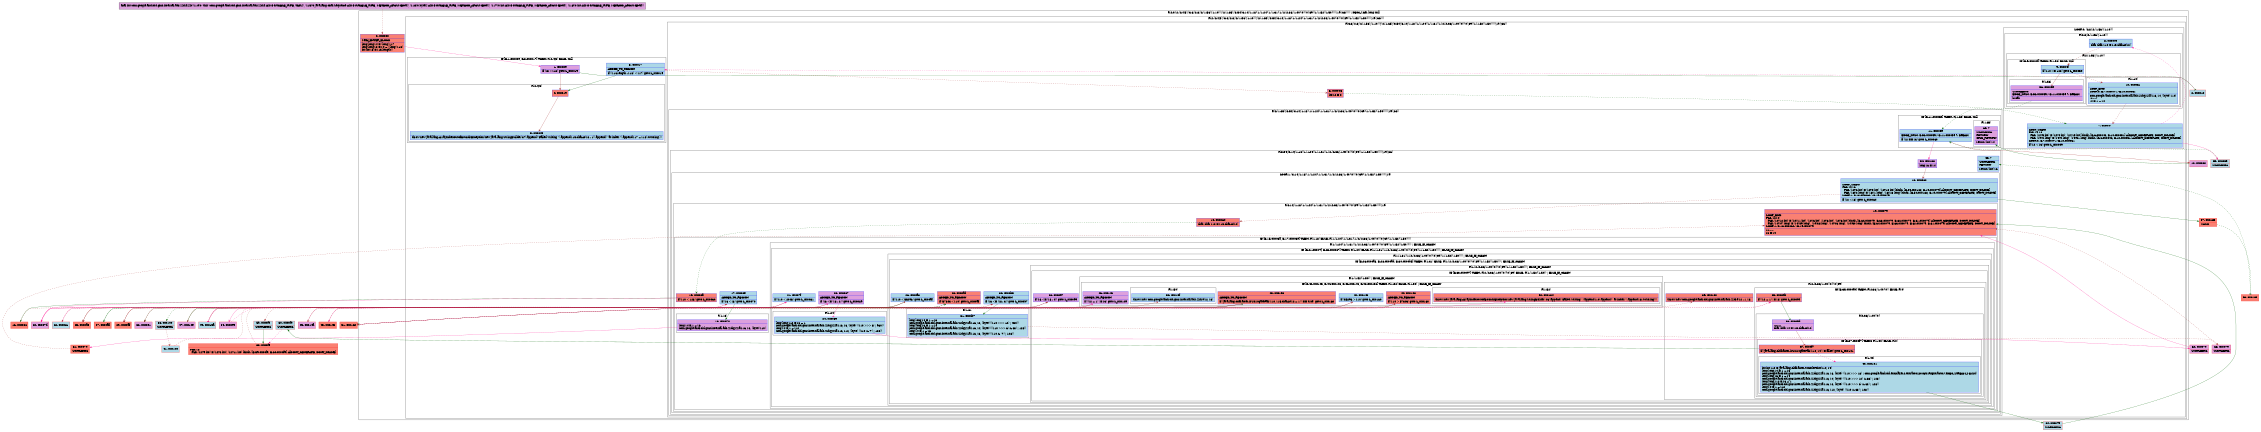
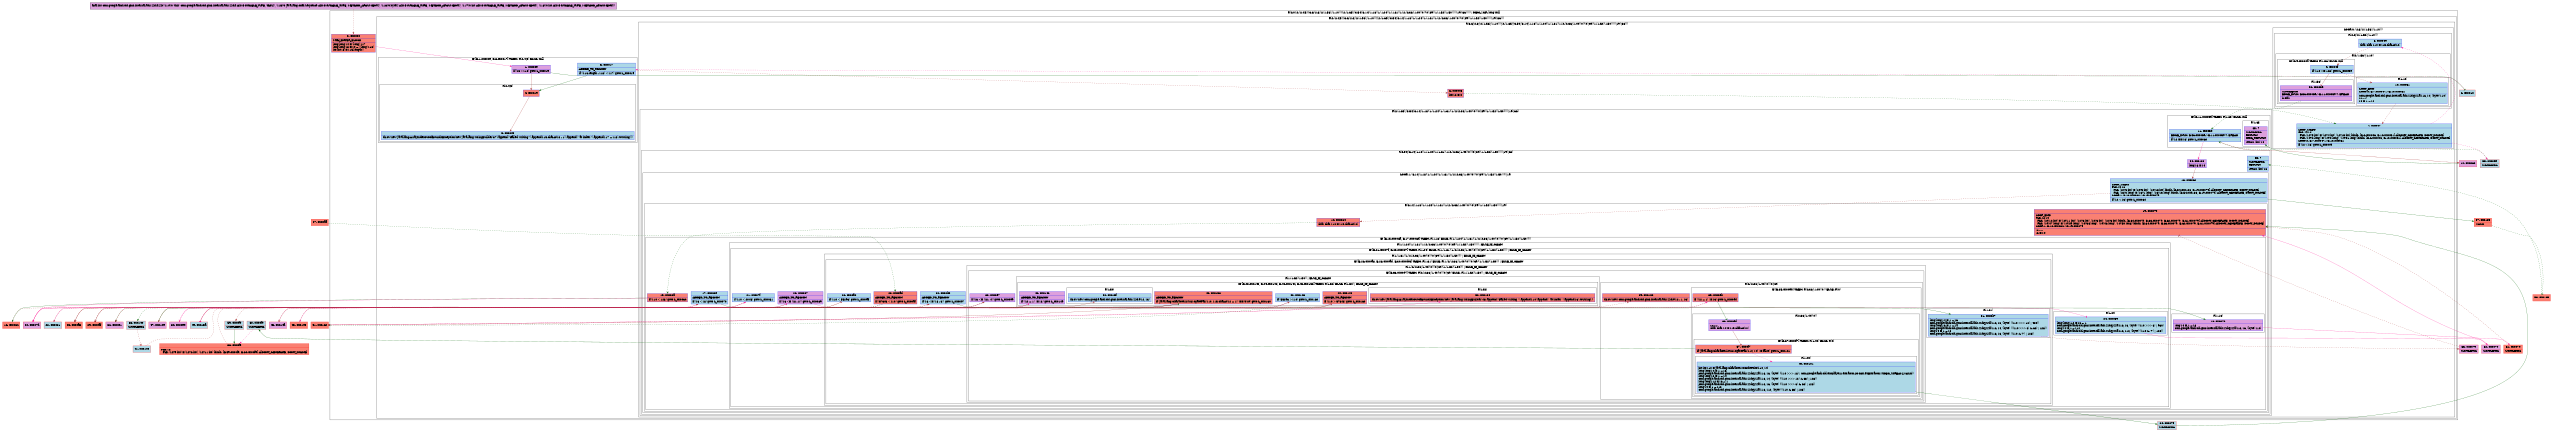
  digraph {
    node [color=blue fillcolor=lightblue shape=record style=filled]
    edge [arrowhead=normal color=brown style=dashed]
    n1 [fillcolor=salmon label="{4\:\ 0x0019}"]
    n2 [label="{5\:\ 0x0045|throw new java.lang.ArrayIndexOutOfBoundsException(new java.lang.StringBuilder(37).append(\"Failed writing \").append(r15.charAt(r3 \- 1)).append(\" at index \").append(r17 + r18).toString())\l}"]
    n3 [fillcolor=plum label="{1\:\ 0x000e|if (r3 \> r18) goto L_0x0019\l}"]
    n4 [label="{3\:\ 0x0017|ADDED_TO_REGION\l|if ((r16.length \- r18) \< r17) goto L_0x0019\l}"]
    n5 [fillcolor=plum label="{56\:\ 0x005e|SYNTHETIC\lEDGE_INSN: B:56:0x005e\-\>B:11:0x005e ?: BREAK  \l|break\l}"]
    n6 [label="{9\:\ 0x004f|if (r10 \>= 128) goto L_0x005e\l}"]
    n7 [label="{10\:\ 0x0051|LOOP_END\lLOOP:0: B:7:0x0047\-\>B:10:0x0051\l|com.google.android.gms.internal.ads.zzdqy.zza(r16, r4, (byte) r10)\lr2++\lr4 = 1 + r4\l}"]
    n8 [label="{8\:\ 0x0049|char char r10 = r15.charAt(r2)\l}"]
    n9 [label="{7\:\ 0x0047|LOOP_START\lPHI: r2 r4 \l  PHI: (r2v5 int) = (r2v4 int), (r2v15 int) binds: [B:6:0x0046, B:10:0x0051] A[DONT_GENERATE, DONT_INLINE]\l  PHI: (r4v2 long) = (r4v0 long), (r4v51 long) binds: [B:6:0x0046, B:10:0x0051] A[DONT_GENERATE, DONT_INLINE]\lLOOP:0: B:7:0x0047\-\>B:10:0x0051\l|if (r2 \< r3) goto L_0x0049\l}"]
    n10 [fillcolor=plum label="{65\:\ ?|SYNTHETIC\lRETURN\lORIG_RETURN\l|return (int) r4\l}"]
    n11 [label="{11\:\ 0x005e|EDGE_INSN: B:56:0x005e\-\>B:11:0x005e ?: BREAK  \l|if (r2 == r3) goto L_0x0060\l}"]
    n12 [fillcolor=plum label="{18\:\ 0x0070|long r4 = 1 + r6\lcom.google.android.gms.internal.ads.zzdqy.zza(r16, r6, (byte) r10)\l}"]
    n13 [label="{24\:\ 0x0089|long long r12 = r6 + 1\lcom.google.android.gms.internal.ads.zzdqy.zza(r16, r6, (byte) ((r10 \>\>\> 6) \| 960))\llong r4 = 1 + r12\lcom.google.android.gms.internal.ads.zzdqy.zza(r16, r12, (byte) ((r10 & '?') \| 128))\l}"]
    n14 [label="{31\:\ 0x00b7|long long r4 = 1 + r6\lcom.google.android.gms.internal.ads.zzdqy.zza(r16, r6, (byte) ((r10 \>\>\> 12) \| 480))\llong long r6 = 1 + r4\lcom.google.android.gms.internal.ads.zzdqy.zza(r16, r4, (byte) (((r10 \>\>\> 6) & 63) \| 128))\llong r4 = 1 + r6\lcom.google.android.gms.internal.ads.zzdqy.zza(r16, r6, (byte) ((r10 & '?') \| 128))\l}"]
    n15 [label="{40\:\ 0x0101|int int r10 = java.lang.Character.toCodePoint(r10, r4)\llong long r4 = 1 + r6\lcom.google.android.gms.internal.ads.zzdqy.zza(r16, r6, (byte) ((r10 \>\>\> 18) \| com.google.android.exoplayer2.extractor.p046ts.PsExtractor.VIDEO_STREAM_MASK))\llong long r6 = 1 + r4\lcom.google.android.gms.internal.ads.zzdqy.zza(r16, r4, (byte) (((r10 \>\>\> 12) & 63) \| 128))\llong long r12 = r6 + 1\lcom.google.android.gms.internal.ads.zzdqy.zza(r16, r6, (byte) (((r10 \>\>\> 6) & 63) \| 128))\llong r4 = 1 + r12\lcom.google.android.gms.internal.ads.zzdqy.zza(r16, r12, (byte) ((r10 & 63) \| 128))\l}"]
    n16 [fillcolor=salmon label="{37\:\ 0x00f7|if (java.lang.Character.isSurrogatePair(r10, r4) != false) goto L_0x0101\l}"]
    n17 [fillcolor=plum label="{36\:\ 0x00ed|r2++\lchar char r4 = r15.charAt(r2)\l}"]
    n18 [fillcolor=salmon label="{35\:\ 0x00eb|if ((r2 + 1) != r3) goto L_0x00ed\l}"]
    n19 [fillcolor=salmon label="{39\:\ 0x0100|throw new com.google.android.gms.internal.ads.zzdre(r2 \- 1, r3)\l}"]
    n20 [fillcolor=salmon label="{52\:\ 0x0184|throw new java.lang.ArrayIndexOutOfBoundsException(new java.lang.StringBuilder(46).append(\"Failed writing \").append(r10).append(\" at index \").append(r6).toString())\l}"]
    n21 [label="{50\:\ 0x015f|throw new com.google.android.gms.internal.ads.zzdre(r2, r3)\l}"]
    n22 [label="{42\:\ 0x0143|if (55296 \> r10) goto L_0x0160\l}"]
    n23 [fillcolor=salmon label="{44\:\ 0x0148|ADDED_TO_REGION\l|if (r10 \> 57343) goto L_0x0160\l}"]
    n24 [fillcolor=plum label="{46\:\ 0x014c|ADDED_TO_REGION\l|if ((r2 + 1) != r3) goto L_0x014e\l}"]
    n25 [fillcolor=salmon label="{48\:\ 0x0158|ADDED_TO_REGION\l|if (java.lang.Character.isSurrogatePair(r10, r15.charAt(r2 + 1)) == true) goto L_0x0160\l}"]
    n26 [fillcolor=plum label="{33\:\ 0x00e7|if (r6 \<= (r8 \- 4)) goto L_0x00e9\l}"]
    n27 [label="{26\:\ 0x00a8|if (r10 \< 55296) goto L_0x00af\l}"]
    n28 [fillcolor=salmon label="{28\:\ 0x00ad|ADDED_TO_REGION\l|if (57343 \< r10) goto L_0x00af\l}"]
    n29 [label="{30\:\ 0x00b5|ADDED_TO_REGION\l|if (r6 \<= (r8 \- 3)) goto L_0x00b7\l}"]
    n30 [label="{21\:\ 0x007f|if (r10 \< 2048) goto L_0x0081\l}"]
    n31 [fillcolor=plum label="{23\:\ 0x0087|ADDED_TO_REGION\l|if (r6 \<= (r8 \- 2)) goto L_0x0089\l}"]
    n32 [fillcolor=salmon label="{15\:\ 0x006a|if (r10 \< 128) goto L_0x006c\l}"]
    n33 [label="{17\:\ 0x006e|ADDED_TO_REGION\l|if (r6 \< r8) goto L_0x0070\l}"]
    n34 [fillcolor=salmon label="{14\:\ 0x0064|char char r10 = r15.charAt(r2)\l}"]
    n35 [fillcolor=salmon label="{19\:\ 0x0079|LOOP_END\lPHI: r2 r4 \l  PHI: (r2v12 int) = (r2v11 int), (r2v6 int), (r2v6 int), (r2v6 int) binds: [B:64:0x0079, B:63:0x0079, B:62:0x0079, B:61:0x0079] A[DONT_GENERATE, DONT_INLINE]\l  PHI: (r4v47 long) = (r4v29 long), (r4v36 long), (r4v46 long), (r4v50 long) binds: [B:64:0x0079, B:63:0x0079, B:62:0x0079, B:61:0x0079] A[DONT_GENERATE, DONT_INLINE]\lLOOP:1: B:13:0x0062\-\>B:19:0x0079\l|r2++\lr6 = r4\l}"]
    n36 [label="{13\:\ 0x0062|LOOP_START\lPHI: r2 r6 \l  PHI: (r2v6 int) = (r2v5 int), (r2v13 int) binds: [B:54:0x0188, B:19:0x0079] A[DONT_GENERATE, DONT_INLINE]\l  PHI: (r6v2 long) = (r6v1 long), (r6v13 long) binds: [B:54:0x0188, B:19:0x0079] A[DONT_GENERATE, DONT_INLINE]\lLOOP:1: B:13:0x0062\-\>B:19:0x0079\l|if (r2 \< r3) goto L_0x0064\l}"]
    n37 [fillcolor=plum label="{54\:\ 0x0188|long r6 = r4\l}"]
    n38 [label="{66\:\ ?|SYNTHETIC\lRETURN\l|return (int) r6\l}"]
    n39 [fillcolor=salmon label="{6\:\ 0x0046|int r2 = 0\l}"]
    n40 [fillcolor=salmon label="{0\:\ 0x0000|MTH_ENTER_BLOCK\l|long long r4 = (long) r17\llong long r8 = r4 + ((long) r18)\lint int r3 = r15.length()\l}"]
    n41 [color=red label="{2\:\ 0x0010}"]
    n42 [color=red label="{55\:\ 0x005e|SYNTHETIC\l}"]
    n43 [color=red fillcolor=plum label="{12\:\ 0x0060}"]
    n44 [color=red fillcolor=salmon label="{61\:\ 0x0079|SYNTHETIC\l}"]
    n45 [color=red fillcolor=plum label="{62\:\ 0x0079|SYNTHETIC\l}"]
    n46 [color=red fillcolor=plum label="{63\:\ 0x0079|SYNTHETIC\l}"]
    n47 [color=red label="{64\:\ 0x0079|SYNTHETIC\l}"]
    n48 [color=red label="{60\:\ 0x00f9|SYNTHETIC\l}"]
    n49 [color=red label="{59\:\ 0x00f9|SYNTHETIC\l}"]
    n50 [color=red fillcolor=salmon label="{43\:\ 0x0145}"]
    n51 [color=red fillcolor=salmon label="{51\:\ 0x0160}"]
    n52 [color=red fillcolor=plum label="{45\:\ 0x014a}"]
    n53 [color=red fillcolor=plum label="{47\:\ 0x014e}"]
    n54 [color=red label="{49\:\ 0x015a}"]
    n55 [color=red fillcolor=plum label="{34\:\ 0x00e9}"]
    n56 [color=red label="{58\:\ 0x0140|SYNTHETIC\l}"]
    n57 [color=red fillcolor=salmon label="{27\:\ 0x00aa}"]
    n58 [color=red fillcolor=salmon label="{29\:\ 0x00af}"]
    n59 [color=red fillcolor=plum label="{32\:\ 0x00e1}"]
    n60 [color=red label="{22\:\ 0x0081}"]
    n61 [color=red fillcolor=salmon label="{25\:\ 0x00a5}"]
    n62 [color=red fillcolor=salmon label="{16\:\ 0x006c}"]
    n63 [color=red fillcolor=plum label="{20\:\ 0x007d}"]
    n64 [color=red fillcolor=salmon label="{57\:\ 0x0185|MASK\l}"]
    n65 [color=red fillcolor=salmon label="{53\:\ 0x0185}"]
    n66 [color=red label="{41\:\ 0x0140}"]
    n67 [color=red fillcolor=salmon label="{38\:\ 0x00f9|PHI: r2 \l  PHI: (r2v9 int) = (r2v6 int), (r2v11 int) binds: [B:59:0x00f9, B:60:0x00f9] A[DONT_GENERATE, DONT_INLINE]\l}"]
    n68 [fillcolor=plum label="{final int com.google.android.gms.internal.ads.zzdrf.zzb((r14v0 'this' com.google.android.gms.internal.ads.zzdrf A[IMMUTABLE_TYPE, THIS]), (r15v0 java.lang.CharSequence A[IMMUTABLE_TYPE, METHOD_ARGUMENT]), (r16v0 byte[] A[IMMUTABLE_TYPE, METHOD_ARGUMENT]), (r17v0 int A[IMMUTABLE_TYPE, METHOD_ARGUMENT]), (r18v0 int A[IMMUTABLE_TYPE, METHOD_ARGUMENT])) }" color=""]
    subgraph cluster_1 {
      label="R(2:0|(2:(2:4|5)|(3:6|(2:8|(2:(1:56)|(1:10)))|(2:(1:65)|(3:54|(3:14|(1:18)(1:(1:24)(1:(1:31)(1:(2:(2:36|(1:40)(0))(0)|39)(1:(1:52)(1:50)))))|19)|66))))) | DECL_VAR: long null\l"
      n40
      subgraph cluster_2 {
        label="R(2:(2:4|5)|(3:6|(2:8|(2:(1:56)|(1:10)))|(2:(1:65)|(3:54|(3:14|(1:18)(1:(1:24)(1:(1:31)(1:(2:(2:36|(1:40)(0))(0)|39)(1:(1:52)(1:50)))))|19)|66))))"
        subgraph cluster_3 {
          label="IF [B:1:0x000e, B:3:0x0017] THEN: R(2:4|5) ELSE: null"
          n3
          n4
          subgraph cluster_4 {
            label="R(2:4|5)"
            n1
            n2
          }
        }
        subgraph cluster_5 {
          label="R(3:6|(2:8|(2:(1:56)|(1:10)))|(2:(1:65)|(3:54|(3:14|(1:18)(1:(1:24)(1:(1:31)(1:(2:(2:36|(1:40)(0))(0)|39)(1:(1:52)(1:50)))))|19)|66)))"
          n39
          subgraph cluster_6 {
            label="LOOP:0: (2:8|(2:(1:56)|(1:10)))"
            n9
            subgraph cluster_7 {
              label="R(2:8|(2:(1:56)|(1:10)))"
              n8
              subgraph cluster_8 {
                label="R(2:(1:56)|(1:10))"
                subgraph cluster_9 {
                  label="IF [B:9:0x004f] THEN: R(1:56) ELSE: null"
                  n6
                  subgraph cluster_10 {
                    label="R(1:56)"
                    n5
                  }
                }
                subgraph cluster_11 {
                  label="R(1:10)"
                  n7
                }
              }
            }
          }
          subgraph cluster_12 {
            label="R(2:(1:65)|(3:54|(3:14|(1:18)(1:(1:24)(1:(1:31)(1:(2:(2:36|(1:40)(0))(0)|39)(1:(1:52)(1:50)))))|19)|66))"
            subgraph cluster_13 {
              label="IF [B:11:0x005e] THEN: R(1:65) ELSE: null"
              n11
              subgraph cluster_14 {
                label="R(1:65)"
                n10
              }
            }
            subgraph cluster_15 {
              label="R(3:54|(3:14|(1:18)(1:(1:24)(1:(1:31)(1:(2:(2:36|(1:40)(0))(0)|39)(1:(1:52)(1:50)))))|19)|66)"
              n37
              n38
              subgraph cluster_16 {
                label="LOOP:1: (3:14|(1:18)(1:(1:24)(1:(1:31)(1:(2:(2:36|(1:40)(0))(0)|39)(1:(1:52)(1:50)))))|19)"
                n36
                subgraph cluster_17 {
                  label="R(3:14|(1:18)(1:(1:24)(1:(1:31)(1:(2:(2:36|(1:40)(0))(0)|39)(1:(1:52)(1:50)))))|19)"
                  n34
                  n35
                  subgraph cluster_18 {
                    label="IF [B:15:0x006a, B:17:0x006e] THEN: R(1:18) ELSE: R(1:(1:24)(1:(1:31)(1:(2:(2:36|(1:40)(0))(0)|39)(1:(1:52)(1:50)))))"
                    n32
                    n33
                    subgraph cluster_19 {
                      label="R(1:18)"
                      n12
                    }
                    subgraph cluster_20 {
                      label="R(1:(1:24)(1:(1:31)(1:(2:(2:36|(1:40)(0))(0)|39)(1:(1:52)(1:50))))) | ELSE_IF_CHAIN\l"
                      subgraph cluster_21 {
                        label="IF [B:21:0x007f, B:23:0x0087] THEN: R(1:24) ELSE: R(1:(1:31)(1:(2:(2:36|(1:40)(0))(0)|39)(1:(1:52)(1:50)))) | ELSE_IF_CHAIN\l"
                        n30
                        n31
                        subgraph cluster_22 {
                          label="R(1:24)"
                          n13
                        }
                        subgraph cluster_23 {
                          label="R(1:(1:31)(1:(2:(2:36|(1:40)(0))(0)|39)(1:(1:52)(1:50)))) | ELSE_IF_CHAIN\l"
                          subgraph cluster_24 {
                            label="IF [B:26:0x00a8, B:28:0x00ad, B:30:0x00b5] THEN: R(1:31) ELSE: R(1:(2:(2:36|(1:40)(0))(0)|39)(1:(1:52)(1:50))) | ELSE_IF_CHAIN\l"
                            n27
                            n28
                            n29
                            subgraph cluster_25 {
                              label="R(1:31)"
                              n14
                            }
                            subgraph cluster_26 {
                              label="R(1:(2:(2:36|(1:40)(0))(0)|39)(1:(1:52)(1:50))) | ELSE_IF_CHAIN\l"
                              subgraph cluster_27 {
                                label="IF [B:33:0x00e7] THEN: R(2:(2:36|(1:40)(0))(0)|39) ELSE: R(1:(1:52)(1:50)) | ELSE_IF_CHAIN\l"
                                n26
                                subgraph cluster_28 {
                                  label="R(2:(2:36|(1:40)(0))(0)|39)"
                                  n19
                                  subgraph cluster_29 {
                                    label="IF [B:35:0x00eb] THEN: R(2:36|(1:40)(0)) ELSE: R(0)"
                                    n18
                                    subgraph cluster_30 {
                                      label="R(2:36|(1:40)(0))"
                                      n17
                                      subgraph cluster_31 {
                                        label="IF [B:37:0x00f7] THEN: R(1:40) ELSE: R(0)"
                                        n16
                                        subgraph cluster_32 {
                                          label="R(1:40)"
                                          n15
                                        }
                                        subgraph cluster_33 {
                                          label="R(0)"
                                        }
                                      }
                                    }
                                    subgraph cluster_34 {
                                      label="R(0)"
                                    }
                                  }
                                }
                                subgraph cluster_35 {
                                  label="R(1:(1:52)(1:50)) | ELSE_IF_CHAIN\l"
                                  subgraph cluster_36 {
                                    label="IF [B:42:0x0143, B:44:0x0148, B:46:0x014c, B:48:0x0158] THEN: R(1:52) ELSE: R(1:50) | ELSE_IF_CHAIN\l"
                                    n22
                                    n23
                                    n24
                                    n25
                                    subgraph cluster_37 {
                                      label="R(1:52)"
                                      n20
                                    }
                                    subgraph cluster_38 {
                                      label="R(1:50)"
                                      n21
                                    }
                                  }
                                }
                              }
                            }
                          }
                        }
                      }
                    }
                  }
                }
              }
            }
          }
        }
      }
    }
    n1 -> n2 [arrowhead=vee style=solid]
    n3 -> n1 [arrowhead=vee style=solid]
    n3 -> n41 [arrowhead=tee color=darkgreen style=solid]
    n4 -> n1 [arrowhead=vee color=darkgreen style=solid]
    n4 -> n39 [arrowhead=vee]
    n5 -> n11 [arrowhead=vee color=darkgreen]
    n6 -> n5 [arrowhead=tee style=solid]
    n6 -> n7 [arrowhead=vee]
    n7 -> n9 [arrowhead=vee]
    n8 -> n6
    n9 -> n8 [color=deeppink]
-   n9 -> n42 [color=deeppink style=solid]
+   n9 -> n42 [color=deeppink]
    n11 -> n37 [color=deeppink style=solid]
    n11 -> n43 [style=solid]
    n12 -> n44 [color=deeppink style=solid]
    n13 -> n45 [color=deeppink style=solid]
    n14 -> n46
    n15 -> n47 [color=darkgreen style=solid]
    n16 -> n15 [color=deeppink]
    n16 -> n48 [color=darkgreen style=solid]
    n17 -> n16 [arrowhead=tee style=solid]
    n18 -> n17 [arrowhead=tee color=darkgreen style=solid]
    n18 -> n49
    n22 -> n50 [color=deeppink style=solid]
    n22 -> n51 [arrowhead=vee color=darkgreen]
    n23 -> n51 [arrowhead=tee]
    n23 -> n52 [arrowhead=vee style=solid]
    n24 -> n53 [arrowhead=vee style=solid]
    n24 -> n54 [arrowhead=tee color=deeppink]
    n25 -> n51 [arrowhead=tee style=solid]
    n25 -> n54 [arrowhead=tee color=deeppink style=solid]
    n26 -> n55 [arrowhead=vee color=deeppink style=solid]
    n26 -> n56 [color=darkgreen]
-   n27 -> n57 [arrowhead=vee color=darkgreen style=solid]
    n27 -> n58 [arrowhead=tee style=solid]
    n28 -> n58 [arrowhead=vee]
    n28 -> n59 [arrowhead=vee color=darkgreen]
    n29 -> n14 [arrowhead=vee color=darkgreen style=solid]
    n29 -> n59 [arrowhead=vee]
    n30 -> n60
    n30 -> n61 [arrowhead=vee]
    n31 -> n13 [arrowhead=tee color=deeppink style=solid]
    n31 -> n61 [arrowhead=vee style=solid]
    n32 -> n62 [color=darkgreen style=solid]
    n32 -> n63 [color=deeppink style=solid]
    n33 -> n12 [color=darkgreen style=solid]
    n33 -> n63 [color=deeppink style=solid]
    n34 -> n32 [arrowhead=vee color=darkgreen]
    n36 -> n34
    n36 -> n64 [color=darkgreen style=solid]
    n37 -> n36 [arrowhead=vee style=solid]
    n39 -> n9 [color=darkgreen]
    n40 -> n3 [color=deeppink style=solid]
    n41 -> n4 [color=deeppink]
    n42 -> n11 [arrowhead=vee color=darkgreen]
    n43 -> n10 [color=darkgreen style=solid]
    n44 -> n35
    n45 -> n35 [arrowhead=vee color=deeppink style=solid]
    n46 -> n35 [arrowhead=tee]
    n47 -> n35 [arrowhead=vee color=darkgreen style=solid]
    n48 -> n67 [color=deeppink]
    n49 -> n67 [color=darkgreen style=solid]
    n50 -> n23 [arrowhead=tee]
    n51 -> n20 [color=deeppink style=solid]
    n52 -> n24 [arrowhead=tee color=deeppink]
    n53 -> n25 [arrowhead=tee color=darkgreen style=solid]
    n54 -> n21 [arrowhead=vee style=solid]
    n55 -> n18 [color=deeppink]
    n56 -> n66 [arrowhead=vee]
    n57 -> n28 [arrowhead=vee color=darkgreen]
    n58 -> n29
    n59 -> n26
    n60 -> n31 [arrowhead=tee color=deeppink style=solid]
    n61 -> n27 [arrowhead=tee]
    n62 -> n33
    n63 -> n30 [color=deeppink style=solid]
    n64 -> n65 [arrowhead=tee color=darkgreen]
    n65 -> n38 [color=darkgreen]
    n66 -> n22 [arrowhead=vee]
    n67 -> n19 [arrowhead=vee]
    n68 -> n40
  }
